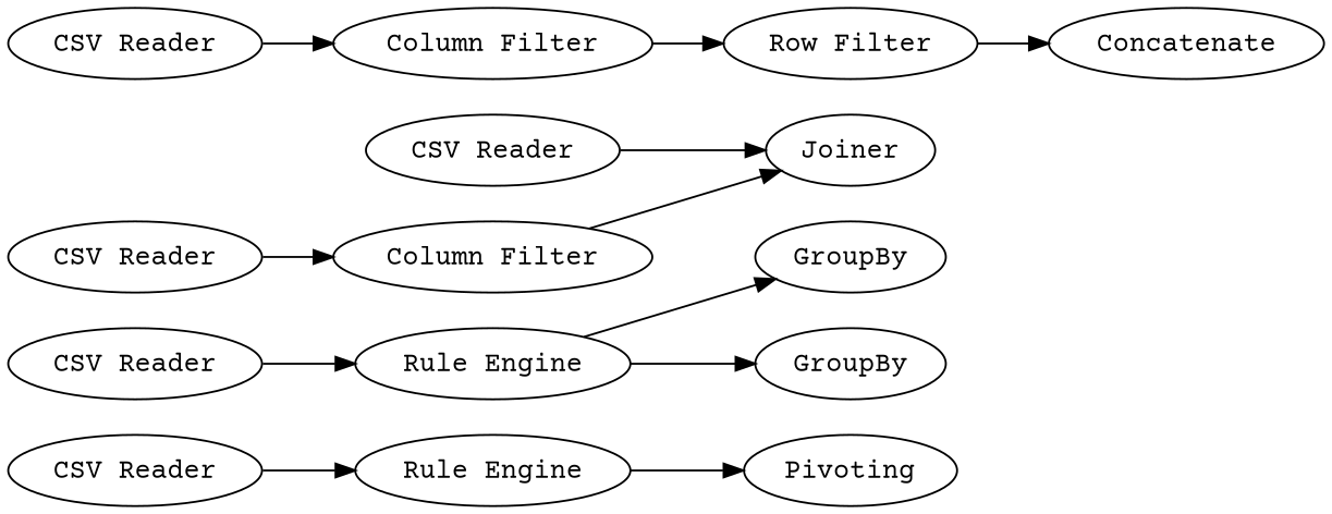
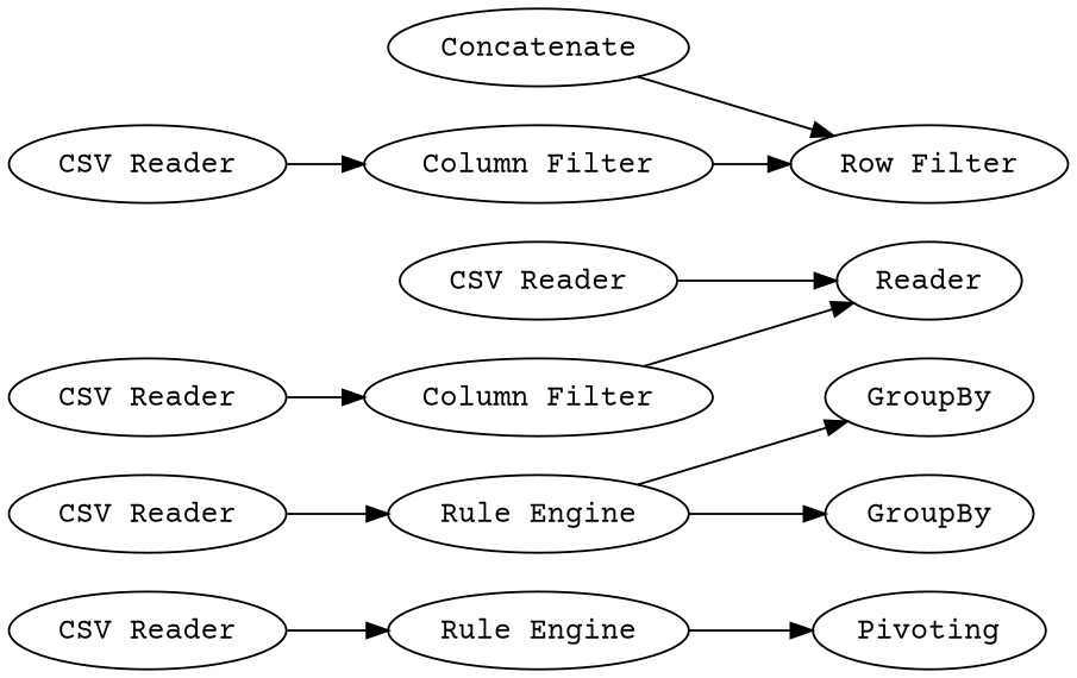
  digraph {
    fontname="Courier Prime"
    rankdir=LR
    node [fontname="Courier Prime"]
    edge [fontname="Courier Prime"]
    n1 [label=Pivoting]
    n2 [label="Rule Engine"]
    n3 [label=GroupBy]
    n4 [label=GroupBy]
    n5 [label="CSV Reader"]
    n6 [label="CSV Reader"]
    n7 [label="Rule Engine"]
    n8 [label="CSV Reader"]
-   n9 [label=Joiner]
+   n9 [label=Reader]
    n10 [label="CSV Reader"]
    n11 [label="Column Filter"]
    n12 [label=Concatenate]
    n13 [label="CSV Reader"]
    n14 [label="Column Filter"]
    n15 [label="Row Filter"]
    n2 -> n3
    n2 -> n4
    n5 -> n2
    n6 -> n7
    n7 -> n1
    n8 -> n9
    n10 -> n11
    n11 -> n9
    n13 -> n14
    n14 -> n15
-   n15 -> n12
+   n12 -> n15
  }
